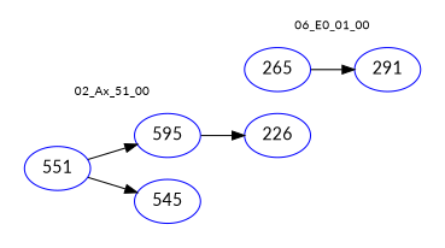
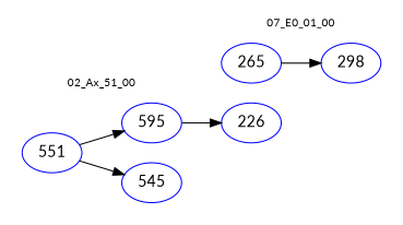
  digraph {
    fontname=Lato
    rankdir=LR
    node [color=blue fontname=Lato]
    edge [color=black fontname=Lato]
    n1 [label=551]
    n2 [label=545]
    n3 [label=595]
    n4 [label=265]
    n5 [label=226]
-   n6 [label=291]
+   n6 [label=298]
    subgraph cluster_1 {
      color=white
      fontsize=10
      label="02_Ax_51_00"
      n1
      n2
      n3
    }
    subgraph cluster_2 {
      color=white
      fontsize=10
-     label="06_E0_01_00"
+     label="07_E0_01_00"
      n4
      n5
      n6
    }
    n1 -> n2
    n1 -> n3
    n3 -> n5
    n4 -> n6
  }
